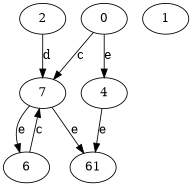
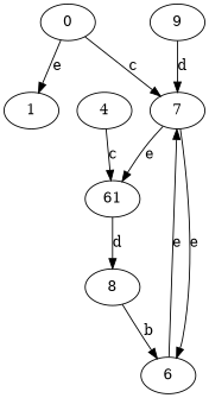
  strict digraph {
-   2
+   2 [label=9]
    7
    6
    n4 [label=61]
+   8
    0
    n7 [label=4]
    1
    2 -> 7 [label=d]
    7 -> 6 [label=e]
    7 -> n4 [label=e]
-   6 -> 7 [label=c]
+   6 -> 7 [label=e]
+   n4 -> 8 [label=d]
+   8 -> 6 [label=b]
    0 -> 7 [label=c]
-   0 -> n7 [label=e]
-   n7 -> n4 [label=e]
+   0 -> 1 [label=e]
+   n7 -> n4 [label=c]
  }
